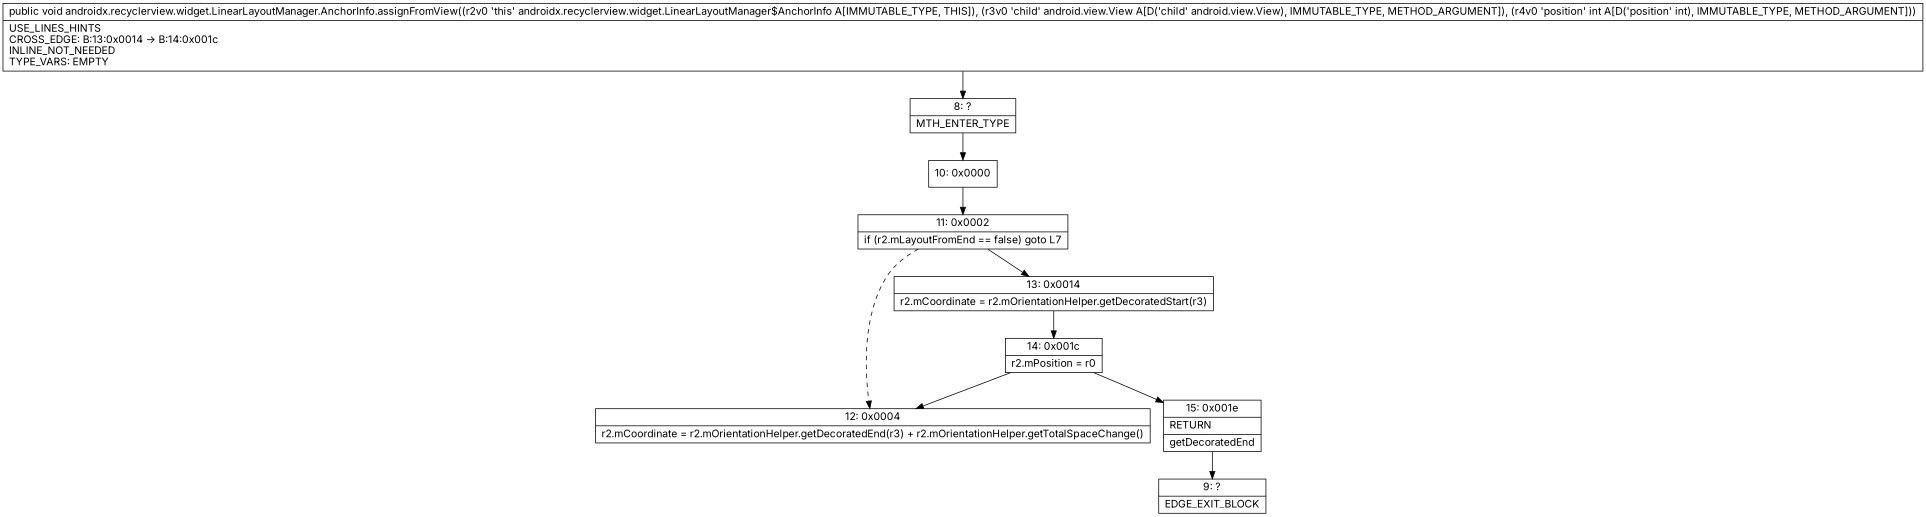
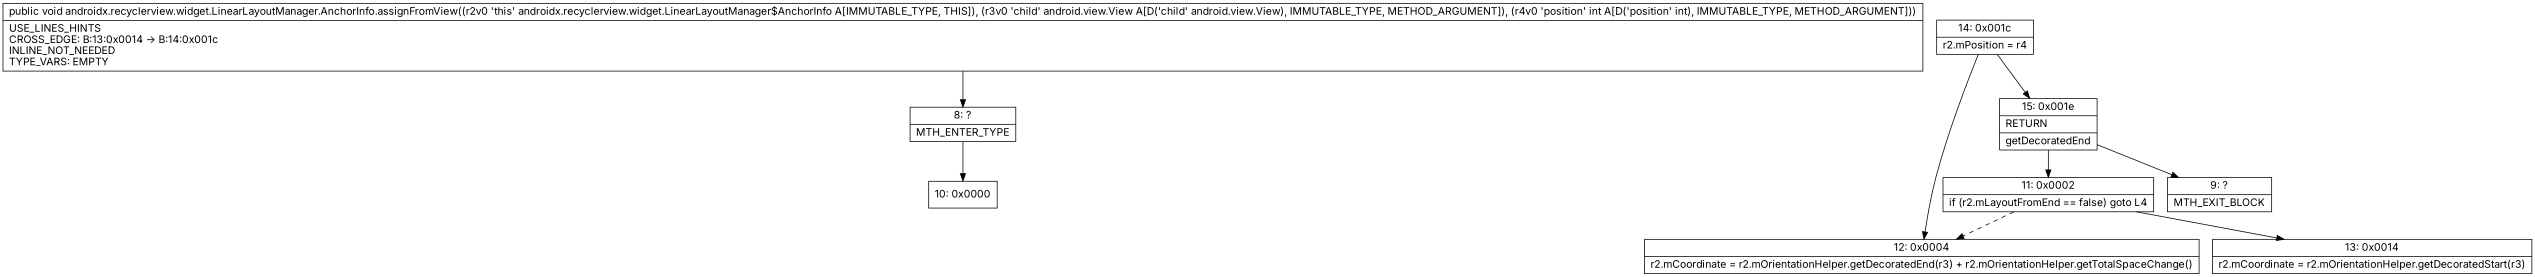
  digraph {
    fontname=Inter
    node [fontname=Inter shape=record]
    edge [fontname=Inter]
    n1 [label="{8\:\ ?|MTH_ENTER_TYPE\l}"]
    n2 [label="{10\:\ 0x0000}"]
-   n3 [label="{11\:\ 0x0002|if (r2.mLayoutFromEnd == false) goto L7\l}"]
+   n3 [label="{11\:\ 0x0002|if (r2.mLayoutFromEnd == false) goto L4\l}"]
    n4 [label="{12\:\ 0x0004|r2.mCoordinate = r2.mOrientationHelper.getDecoratedEnd(r3) + r2.mOrientationHelper.getTotalSpaceChange()\l}"]
    n5 [label="{13\:\ 0x0014|r2.mCoordinate = r2.mOrientationHelper.getDecoratedStart(r3)\l}"]
-   n6 [label="{14\:\ 0x001c|r2.mPosition = r0\l}"]
+   n6 [label="{14\:\ 0x001c|r2.mPosition = r4\l}"]
    n7 [label="{15\:\ 0x001e|RETURN\l|getDecoratedEnd\l}"]
-   n8 [label="{9\:\ ?|EDGE_EXIT_BLOCK\l}"]
+   n8 [label="{9\:\ ?|MTH_EXIT_BLOCK\l}"]
    n9 [label="{public void androidx.recyclerview.widget.LinearLayoutManager.AnchorInfo.assignFromView((r2v0 'this' androidx.recyclerview.widget.LinearLayoutManager$AnchorInfo A[IMMUTABLE_TYPE, THIS]), (r3v0 'child' android.view.View A[D('child' android.view.View), IMMUTABLE_TYPE, METHOD_ARGUMENT]), (r4v0 'position' int A[D('position' int), IMMUTABLE_TYPE, METHOD_ARGUMENT]))  | USE_LINES_HINTS\lCROSS_EDGE: B:13:0x0014 \-\> B:14:0x001c\lINLINE_NOT_NEEDED\lTYPE_VARS: EMPTY\l}"]
    n1 -> n2
-   n2 -> n3
+   n7 -> n3
    n3 -> n4 [style=dashed]
    n3 -> n5
-   n5 -> n6
    n6 -> n4
    n6 -> n7
    n7 -> n8
    n9 -> n1
  }
